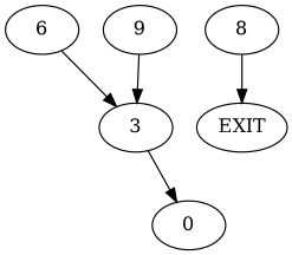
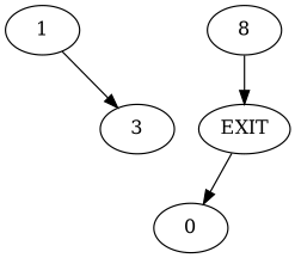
  digraph {
-   1 [label=6]
+   1
    3
    n3 [label=EXIT]
    n4 [label=0]
    8
-   9
    1 -> 3
-   3 -> n4
+   n3 -> n4
    8 -> n3
-   9 -> 3
  }
